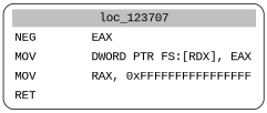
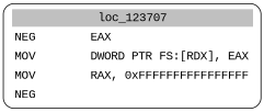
  digraph {
-   n1 [fontname="Courier New" label=<<table border="0" cellborder="0" cellpadding="3"><tr><td align="center" colspan="2" bgcolor="grey">loc_123707</td></tr><tr><td align="left">NEG        EAX</td></tr><tr><td align="left">MOV        DWORD PTR FS:[RDX], EAX</td></tr><tr><td align="left">MOV        RAX, 0xFFFFFFFFFFFFFFFF</td></tr><tr><td align="left">RET        </td></tr></table>> shape=Mrecord]
+   n1 [fontname="Courier New" label=<<table border="0" cellborder="0" cellpadding="3"><tr><td align="center" colspan="2" bgcolor="grey">loc_123707</td></tr><tr><td align="left">NEG        EAX</td></tr><tr><td align="left">MOV        DWORD PTR FS:[RDX], EAX</td></tr><tr><td align="left">MOV        RAX, 0xFFFFFFFFFFFFFFFF</td></tr><tr><td align="left">NEG        </td></tr></table>> shape=Mrecord]
  }
